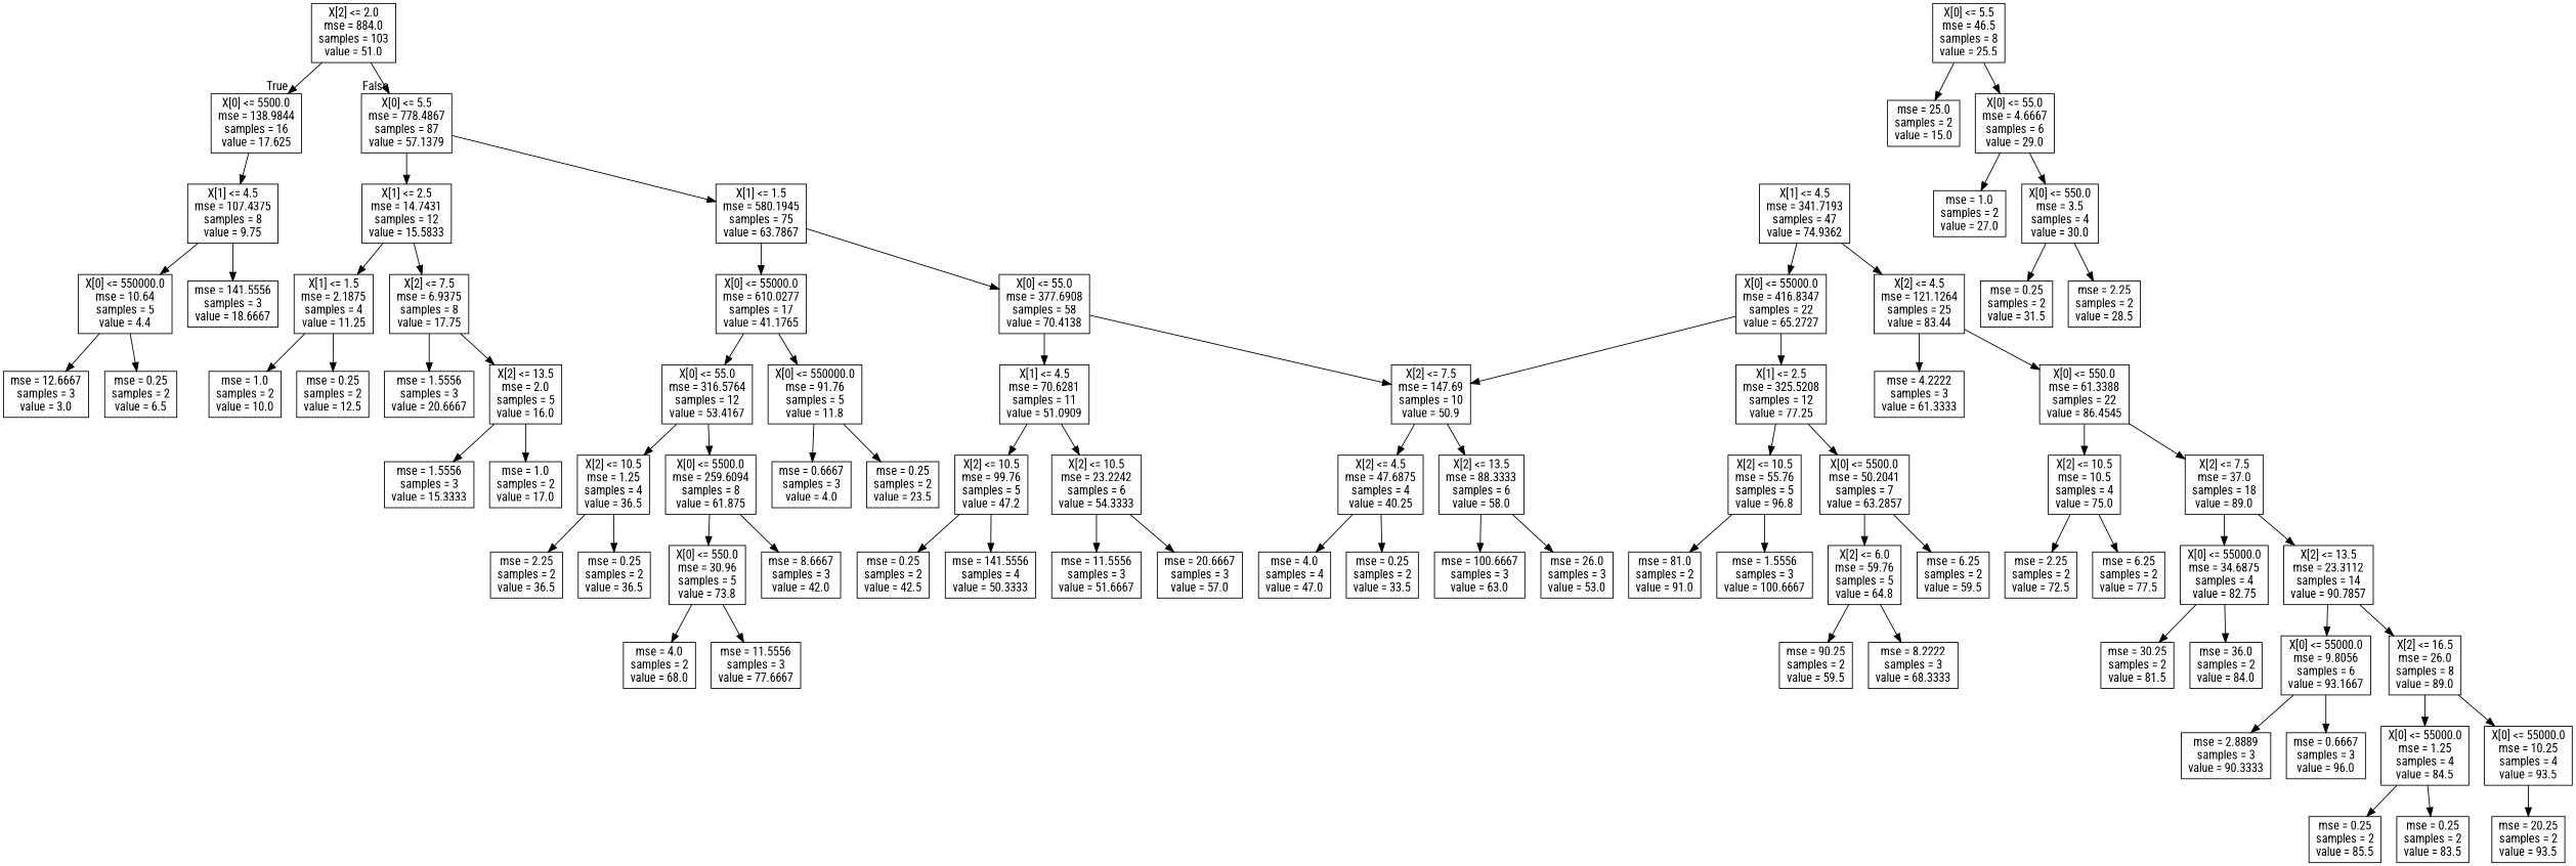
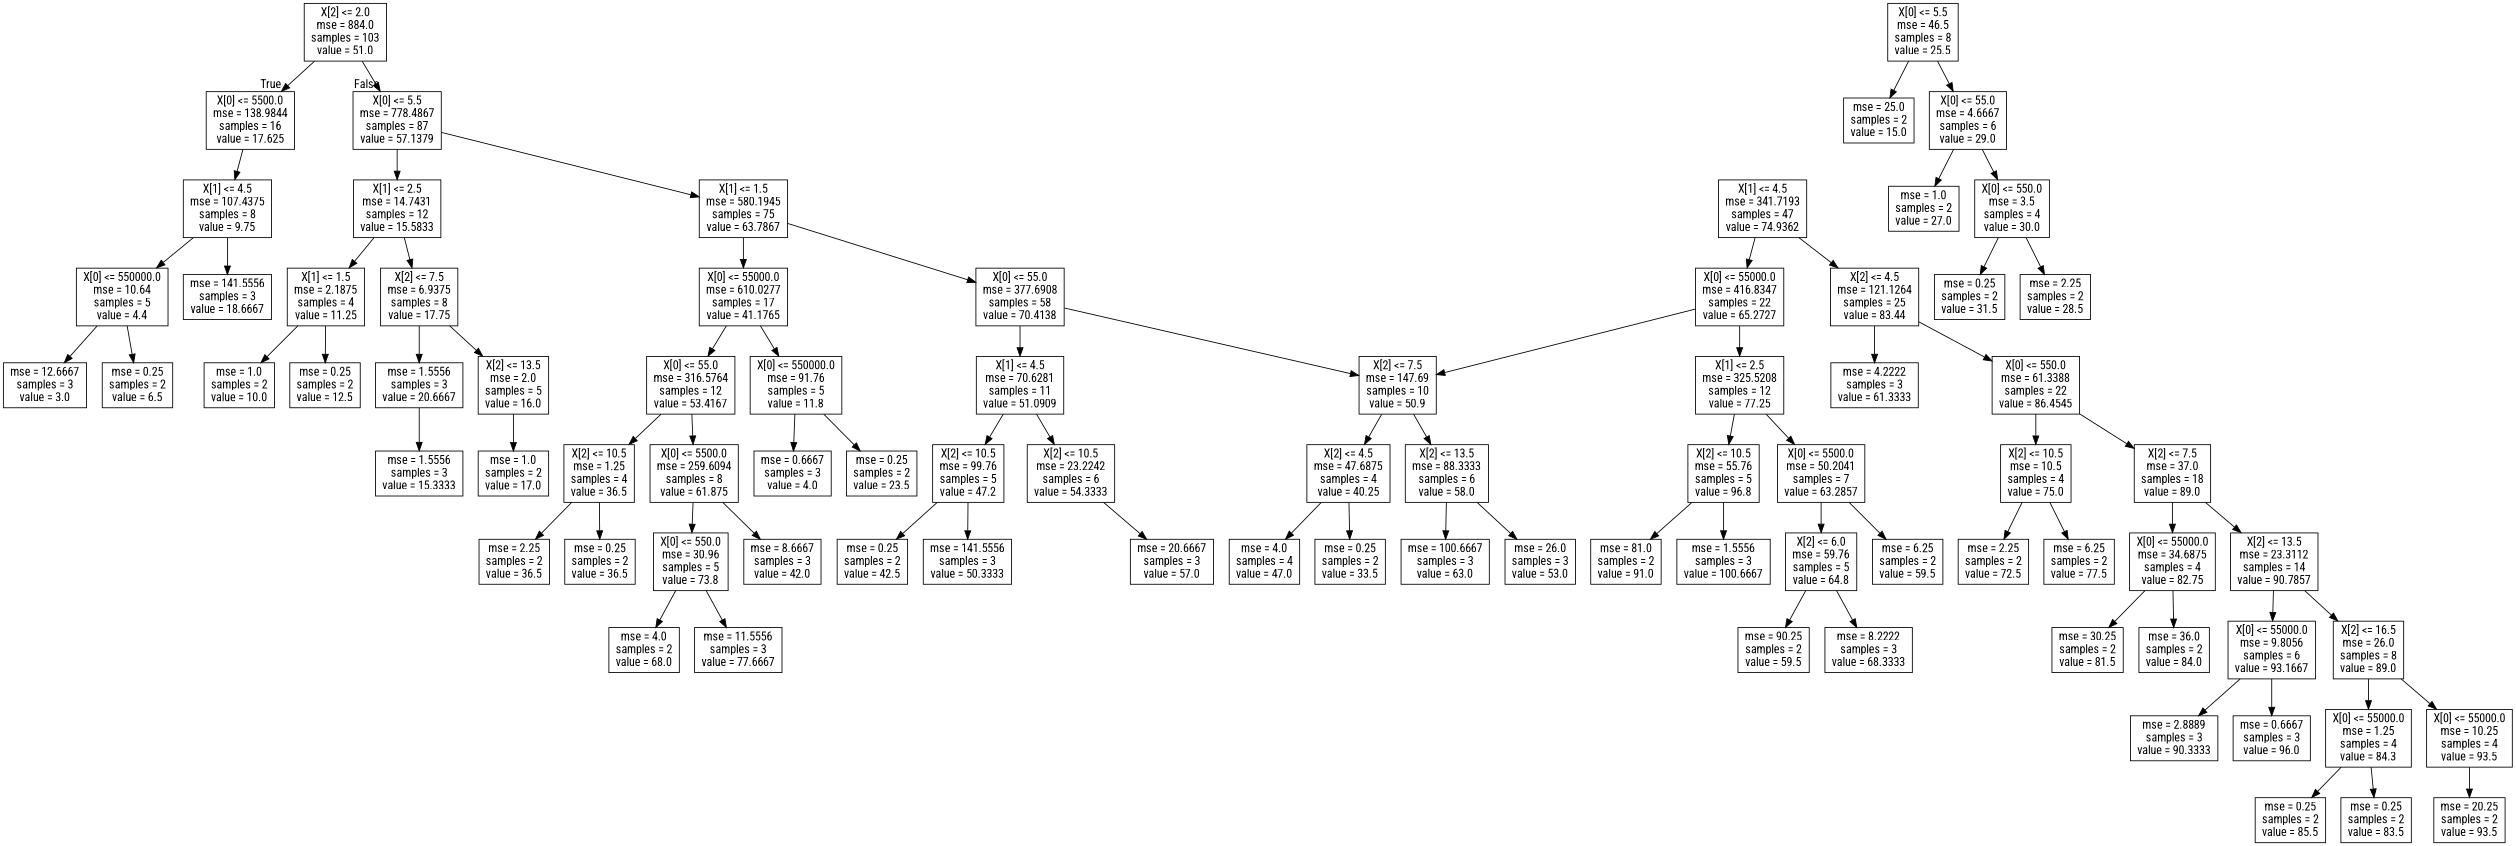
  digraph {
    fontname="Roboto Condensed"
    node [fontname="Roboto Condensed" shape=box]
    edge [fontname="Roboto Condensed"]
    n1 [label="X[2] <= 2.0\nmse = 884.0\nsamples = 103\nvalue = 51.0"]
    n2 [label="X[0] <= 5500.0\nmse = 138.9844\nsamples = 16\nvalue = 17.625"]
    n3 [label="X[0] <= 5.5\nmse = 778.4867\nsamples = 87\nvalue = 57.1379"]
    n4 [label="X[1] <= 4.5\nmse = 107.4375\nsamples = 8\nvalue = 9.75"]
    n5 [label="X[1] <= 2.5\nmse = 14.7431\nsamples = 12\nvalue = 15.5833"]
    n6 [label="X[1] <= 1.5\nmse = 580.1945\nsamples = 75\nvalue = 63.7867"]
    n7 [label="X[0] <= 5.5\nmse = 46.5\nsamples = 8\nvalue = 25.5"]
    n8 [label="mse = 25.0\nsamples = 2\nvalue = 15.0"]
    n9 [label="X[0] <= 55.0\nmse = 4.6667\nsamples = 6\nvalue = 29.0"]
    n10 [label="X[0] <= 550000.0\nmse = 10.64\nsamples = 5\nvalue = 4.4"]
    n11 [label="mse = 141.5556\nsamples = 3\nvalue = 18.6667"]
    n12 [label="mse = 1.0\nsamples = 2\nvalue = 27.0"]
    n13 [label="X[0] <= 550.0\nmse = 3.5\nsamples = 4\nvalue = 30.0"]
    n14 [label="mse = 0.25\nsamples = 2\nvalue = 31.5"]
    n15 [label="mse = 2.25\nsamples = 2\nvalue = 28.5"]
    n16 [label="mse = 12.6667\nsamples = 3\nvalue = 3.0"]
    n17 [label="mse = 0.25\nsamples = 2\nvalue = 6.5"]
    n18 [label="X[1] <= 1.5\nmse = 2.1875\nsamples = 4\nvalue = 11.25"]
    n19 [label="X[2] <= 7.5\nmse = 6.9375\nsamples = 8\nvalue = 17.75"]
    n20 [label="X[0] <= 55000.0\nmse = 610.0277\nsamples = 17\nvalue = 41.1765"]
    n21 [label="X[0] <= 55.0\nmse = 377.6908\nsamples = 58\nvalue = 70.4138"]
    n22 [label="mse = 1.0\nsamples = 2\nvalue = 10.0"]
    n23 [label="mse = 0.25\nsamples = 2\nvalue = 12.5"]
    n24 [label="mse = 1.5556\nsamples = 3\nvalue = 20.6667"]
    n25 [label="X[2] <= 13.5\nmse = 2.0\nsamples = 5\nvalue = 16.0"]
    n26 [label="mse = 1.0\nsamples = 2\nvalue = 17.0"]
    n27 [label="mse = 1.5556\nsamples = 3\nvalue = 15.3333"]
    n28 [label="X[0] <= 55.0\nmse = 316.5764\nsamples = 12\nvalue = 53.4167"]
    n29 [label="X[0] <= 550000.0\nmse = 91.76\nsamples = 5\nvalue = 11.8"]
    n30 [label="X[1] <= 4.5\nmse = 70.6281\nsamples = 11\nvalue = 51.0909"]
    n31 [label="X[2] <= 7.5\nmse = 147.69\nsamples = 10\nvalue = 50.9"]
    n32 [label="X[2] <= 10.5\nmse = 1.25\nsamples = 4\nvalue = 36.5"]
    n33 [label="X[0] <= 5500.0\nmse = 259.6094\nsamples = 8\nvalue = 61.875"]
    n34 [label="mse = 0.6667\nsamples = 3\nvalue = 4.0"]
    n35 [label="mse = 0.25\nsamples = 2\nvalue = 23.5"]
    n36 [label="mse = 2.25\nsamples = 2\nvalue = 36.5"]
    n37 [label="mse = 0.25\nsamples = 2\nvalue = 36.5"]
    n38 [label="X[0] <= 550.0\nmse = 30.96\nsamples = 5\nvalue = 73.8"]
    n39 [label="mse = 8.6667\nsamples = 3\nvalue = 42.0"]
    n40 [label="mse = 4.0\nsamples = 2\nvalue = 68.0"]
    n41 [label="mse = 11.5556\nsamples = 3\nvalue = 77.6667"]
    n42 [label="X[2] <= 10.5\nmse = 99.76\nsamples = 5\nvalue = 47.2"]
    n43 [label="X[2] <= 10.5\nmse = 23.2242\nsamples = 6\nvalue = 54.3333"]
    n44 [label="X[1] <= 4.5\nmse = 341.7193\nsamples = 47\nvalue = 74.9362"]
    n45 [label="X[0] <= 55000.0\nmse = 416.8347\nsamples = 22\nvalue = 65.2727"]
    n46 [label="X[2] <= 4.5\nmse = 121.1264\nsamples = 25\nvalue = 83.44"]
    n47 [label="mse = 0.25\nsamples = 2\nvalue = 42.5"]
-   n48 [label="mse = 141.5556\nsamples = 4\nvalue = 50.3333"]
-   n49 [label="mse = 11.5556\nsamples = 3\nvalue = 51.6667"]
+   n48 [label="mse = 141.5556\nsamples = 3\nvalue = 50.3333"]
    n50 [label="mse = 20.6667\nsamples = 3\nvalue = 57.0"]
    n51 [label="X[1] <= 2.5\nmse = 325.5208\nsamples = 12\nvalue = 77.25"]
    n52 [label="mse = 4.2222\nsamples = 3\nvalue = 61.3333"]
    n53 [label="X[0] <= 550.0\nmse = 61.3388\nsamples = 22\nvalue = 86.4545"]
    n54 [label="X[2] <= 10.5\nmse = 55.76\nsamples = 5\nvalue = 96.8"]
    n55 [label="X[0] <= 5500.0\nmse = 50.2041\nsamples = 7\nvalue = 63.2857"]
    n56 [label="X[2] <= 4.5\nmse = 47.6875\nsamples = 4\nvalue = 40.25"]
    n57 [label="X[2] <= 13.5\nmse = 88.3333\nsamples = 6\nvalue = 58.0"]
    n58 [label="mse = 81.0\nsamples = 2\nvalue = 91.0"]
    n59 [label="mse = 1.5556\nsamples = 3\nvalue = 100.6667"]
    n60 [label="X[2] <= 6.0\nmse = 59.76\nsamples = 5\nvalue = 64.8"]
    n61 [label="mse = 6.25\nsamples = 2\nvalue = 59.5"]
    n62 [label="mse = 90.25\nsamples = 2\nvalue = 59.5"]
    n63 [label="mse = 8.2222\nsamples = 3\nvalue = 68.3333"]
    n64 [label="mse = 4.0\nsamples = 4\nvalue = 47.0"]
    n65 [label="mse = 0.25\nsamples = 2\nvalue = 33.5"]
    n66 [label="mse = 100.6667\nsamples = 3\nvalue = 63.0"]
    n67 [label="mse = 26.0\nsamples = 3\nvalue = 53.0"]
    n68 [label="X[2] <= 10.5\nmse = 10.5\nsamples = 4\nvalue = 75.0"]
    n69 [label="X[2] <= 7.5\nmse = 37.0\nsamples = 18\nvalue = 89.0"]
    n70 [label="mse = 2.25\nsamples = 2\nvalue = 72.5"]
    n71 [label="mse = 6.25\nsamples = 2\nvalue = 77.5"]
    n72 [label="X[0] <= 55000.0\nmse = 34.6875\nsamples = 4\nvalue = 82.75"]
    n73 [label="X[2] <= 13.5\nmse = 23.3112\nsamples = 14\nvalue = 90.7857"]
    n74 [label="mse = 30.25\nsamples = 2\nvalue = 81.5"]
    n75 [label="mse = 36.0\nsamples = 2\nvalue = 84.0"]
    n76 [label="X[0] <= 55000.0\nmse = 9.8056\nsamples = 6\nvalue = 93.1667"]
    n77 [label="X[2] <= 16.5\nmse = 26.0\nsamples = 8\nvalue = 89.0"]
    n78 [label="mse = 2.8889\nsamples = 3\nvalue = 90.3333"]
    n79 [label="mse = 0.6667\nsamples = 3\nvalue = 96.0"]
-   n80 [label="X[0] <= 55000.0\nmse = 1.25\nsamples = 4\nvalue = 84.5"]
+   n80 [label="X[0] <= 55000.0\nmse = 1.25\nsamples = 4\nvalue = 84.3"]
    n81 [label="X[0] <= 55000.0\nmse = 10.25\nsamples = 4\nvalue = 93.5"]
    n82 [label="mse = 0.25\nsamples = 2\nvalue = 85.5"]
    n83 [label="mse = 0.25\nsamples = 2\nvalue = 83.5"]
    n84 [label="mse = 20.25\nsamples = 2\nvalue = 93.5"]
    n1 -> n2 [headlabel=True labelangle=45 labeldistance=2.5]
    n1 -> n3 [headlabel=False labelangle=-45 labeldistance=2.5]
    n2 -> n4
    n3 -> n5
    n3 -> n6
    n4 -> n10
    n4 -> n11
    n5 -> n18
    n5 -> n19
    n6 -> n20
    n6 -> n21
    n7 -> n8
    n7 -> n9
    n9 -> n12
    n9 -> n13
    n10 -> n16
    n10 -> n17
    n13 -> n14
    n13 -> n15
    n18 -> n22
    n18 -> n23
    n19 -> n24
    n19 -> n25
    n20 -> n28
    n20 -> n29
    n21 -> n30
    n21 -> n31
    n25 -> n26
-   n25 -> n27
+   n24 -> n27
    n28 -> n32
    n28 -> n33
    n29 -> n34
    n29 -> n35
    n30 -> n42
    n30 -> n43
    n31 -> n56
    n31 -> n57
    n32 -> n36
    n32 -> n37
    n33 -> n38
    n33 -> n39
    n38 -> n40
    n38 -> n41
    n42 -> n47
    n42 -> n48
-   n43 -> n49
    n43 -> n50
    n44 -> n45
    n44 -> n46
    n45 -> n31
    n45 -> n51
    n46 -> n52
    n46 -> n53
    n51 -> n54
    n51 -> n55
    n53 -> n68
    n53 -> n69
    n54 -> n58
    n54 -> n59
    n55 -> n60
    n55 -> n61
    n56 -> n64
    n56 -> n65
    n57 -> n66
    n57 -> n67
    n60 -> n62
    n60 -> n63
    n68 -> n70
    n68 -> n71
    n69 -> n72
    n69 -> n73
    n72 -> n74
    n72 -> n75
    n73 -> n76
    n73 -> n77
    n76 -> n78
    n76 -> n79
    n77 -> n80
    n77 -> n81
    n80 -> n82
    n80 -> n83
    n81 -> n84
  }
